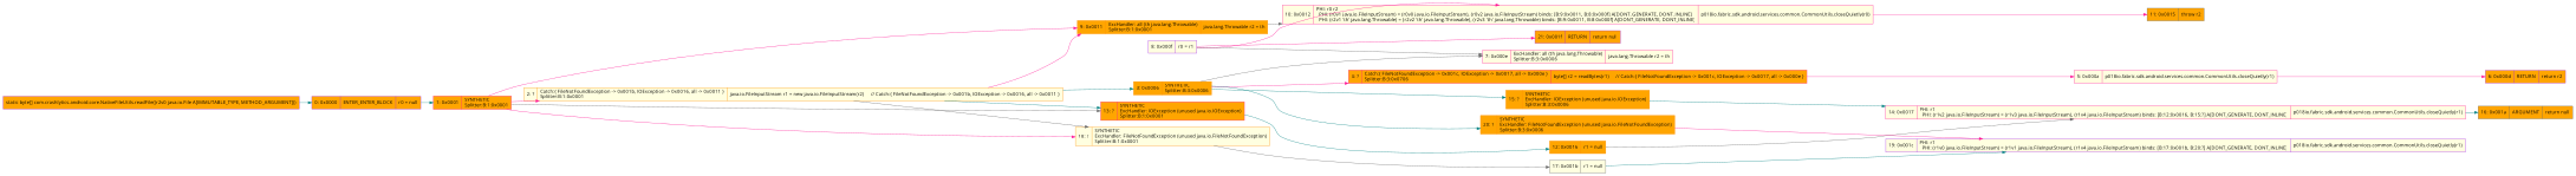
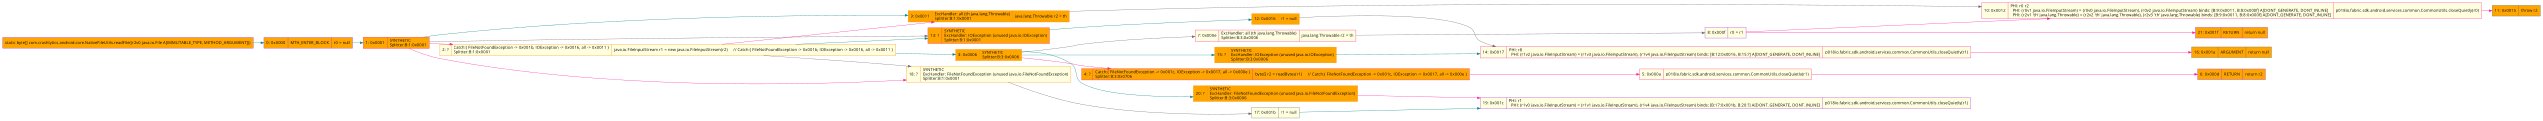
  digraph {
    fontname="Open Sans"
    rankdir=LR
    node [color=deeppink fillcolor=orange fontname="Open Sans" shape=record style=filled]
    edge [color=teal fontname="Open Sans"]
-   n1 [color=purple label="{0\:\ 0x0000|ENTER_ENTER_BLOCK\l|r0 = null\l}"]
+   n1 [color=purple label="{0\:\ 0x0000|MTH_ENTER_BLOCK\l|r0 = null\l}"]
    n2 [label="{1\:\ 0x0001|SYNTHETIC\lSplitter:B:1:0x0001\l}"]
    n3 [color=darkorange fillcolor=lightyellow label="{2\:\ ?|Catch:\{ FileNotFoundException \-\> 0x001b, IOException \-\> 0x0016, all \-\> 0x0011 \}\lSplitter:B:1:0x0001\l|java.io.FileInputStream r1 = new java.io.FileInputStream(r2)     \/\/ Catch:\{ FileNotFoundException \-\> 0x001b, IOException \-\> 0x0016, all \-\> 0x0011 \}\l}"]
    n4 [color=darkorange label="{9\:\ 0x0011|ExcHandler: all (th java.lang.Throwable)\lSplitter:B:1:0x0001\l|java.lang.Throwable r2 = th\l}"]
    n5 [label="{13\:\ ?|SYNTHETIC\lExcHandler: IOException (unused java.io.IOException)\lSplitter:B:1:0x0001\l}"]
    n6 [color=darkorange fillcolor=lightyellow label="{18\:\ ?|SYNTHETIC\lExcHandler: FileNotFoundException (unused java.io.FileNotFoundException)\lSplitter:B:1:0x0001\l}"]
    n7 [color=darkorange label="{3\:\ 0x0006|SYNTHETIC\lSplitter:B:3:0x0006\l}"]
    n8 [fillcolor=lightyellow label="{10\:\ 0x0012|PHI: r0 r2 \l  PHI: (r0v1 java.io.FileInputStream) = (r0v0 java.io.FileInputStream), (r0v2 java.io.FileInputStream) binds: [B:9:0x0011, B:8:0x000f] A[DONT_GENERATE, DONT_INLINE]\l  PHI: (r2v1 'th' java.lang.Throwable) = (r2v2 'th' java.lang.Throwable), (r2v3 'th' java.lang.Throwable) binds: [B:9:0x0011, B:8:0x000f] A[DONT_GENERATE, DONT_INLINE]\l|p018io.fabric.sdk.android.services.common.CommonUtils.closeQuietly(r0)\l}"]
    n9 [color=darkorange label="{12\:\ 0x0016|r1 = null\l}"]
    n10 [color=gray40 fillcolor=lightyellow label="{17\:\ 0x001b|r1 = null\l}"]
    n11 [label="{4\:\ ?|Catch:\{ FileNotFoundException \-\> 0x001c, IOException \-\> 0x0017, all \-\> 0x000e \}\lSplitter:B:3:0x0706\l|byte[] r2 = readBytes(r1)     \/\/ Catch:\{ FileNotFoundException \-\> 0x001c, IOException \-\> 0x0017, all \-\> 0x000e \}\l}"]
    n12 [fillcolor=lightyellow label="{7\:\ 0x000e|ExcHandler: all (th java.lang.Throwable)\lSplitter:B:3:0x0006\l|java.lang.Throwable r2 = th\l}"]
    n13 [color=darkorange label="{15\:\ ?|SYNTHETIC\lExcHandler: IOException (unused java.io.IOException)\lSplitter:B:3:0x0006\l}"]
    n14 [color=darkorange label="{20\:\ ?|SYNTHETIC\lExcHandler: FileNotFoundException (unused java.io.FileNotFoundException)\lSplitter:B:3:0x0006\l}"]
    n15 [fillcolor=lightyellow label="{5\:\ 0x000a|p018io.fabric.sdk.android.services.common.CommonUtils.closeQuietly(r1)\l}"]
    n16 [color=purple fillcolor=lightyellow label="{8\:\ 0x000f|r0 = r1\l}"]
-   n17 [fillcolor=lightyellow label="{14\:\ 0x0017|PHI: r1 \l  PHI: (r1v2 java.io.FileInputStream) = (r1v3 java.io.FileInputStream), (r1v4 java.io.FileInputStream) binds: [B:12:0x0016, B:15:?] A[DONT_GENERATE, DONT_INLINE]\l|p018io.fabric.sdk.android.services.common.CommonUtils.closeQuietly(r1)\l}"]
+   n17 [fillcolor=lightyellow label="{14\:\ 0x0017|PHI: r8 \l  PHI: (r1v2 java.io.FileInputStream) = (r1v3 java.io.FileInputStream), (r1v4 java.io.FileInputStream) binds: [B:12:0x0016, B:15:?] A[DONT_GENERATE, DONT_INLINE]\l|p018io.fabric.sdk.android.services.common.CommonUtils.closeQuietly(r1)\l}"]
    n18 [color=purple fillcolor=lightyellow label="{19\:\ 0x001c|PHI: r1 \l  PHI: (r1v0 java.io.FileInputStream) = (r1v1 java.io.FileInputStream), (r1v4 java.io.FileInputStream) binds: [B:17:0x001b, B:20:?] A[DONT_GENERATE, DONT_INLINE]\l|p018io.fabric.sdk.android.services.common.CommonUtils.closeQuietly(r1)\l}"]
    n19 [color=purple label="{6\:\ 0x000d|RETURN\l|return r2\l}"]
    n20 [color=purple label="{21\:\ 0x001f|RETURN\l|return null\l}"]
    n21 [color=gray40 label="{11\:\ 0x0015|throw r2\l}"]
    n22 [color=gray40 label="{16\:\ 0x001a|ARGUMENT\l|return null\l}"]
    n23 [color=purple label="{static byte[] com.crashlytics.android.core.NativeFileUtils.readFile((r2v0 java.io.File A[IMMUTABLE_TYPE, METHOD_ARGUMENT])) }"]
    n1 -> n2
    n2 -> n3 [color=deeppink]
-   n2 -> n4 [color=deeppink]
+   n2 -> n4
    n2 -> n5 [color=gray40]
    n2 -> n6 [color=deeppink]
    n3 -> n4 [color=deeppink]
    n3 -> n5
    n3 -> n6 [color=gray40]
    n3 -> n7
    n4 -> n8 [color=gray40]
    n5 -> n9
    n6 -> n10 [color=gray40]
    n7 -> n11 [color=deeppink]
    n7 -> n12 [color=gray40]
    n7 -> n13
    n7 -> n14
    n8 -> n21 [color=deeppink]
    n9 -> n17 [color=gray40]
    n10 -> n18
    n11 -> n15 [color=deeppink]
-   n16 -> n12 [color=gray40]
+   n12 -> n16 [color=gray40]
    n13 -> n17
    n14 -> n18 [color=deeppink]
    n15 -> n19 [color=deeppink]
    n16 -> n8 [color=deeppink]
    n16 -> n20 [color=deeppink]
-   n17 -> n22
+   n17 -> n22 [color=deeppink]
    n23 -> n1
  }
